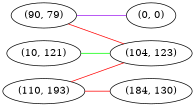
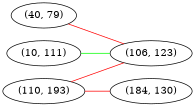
  graph {
    rankdir=LR
    edge [color=red weight=1]
-   "(90, 79)"
-   "(0, 0)"
-   "(104, 123)"
+   "(90, 79)" [label="(40, 79)"]
+   "(104, 123)" [label="(106, 123)"]
    n4 [label="(110, 193)"]
    n5 [label="(184, 130)"]
-   "(10, 121)"
-   "(90, 79)" -- "(0, 0)" [color=purple weight=4]
+   "(10, 121)" [label="(10, 111)"]
    "(90, 79)" -- "(104, 123)"
    n4 -- "(104, 123)"
    n4 -- n5
    "(10, 121)" -- "(104, 123)" [color=green weight=2]
  }
